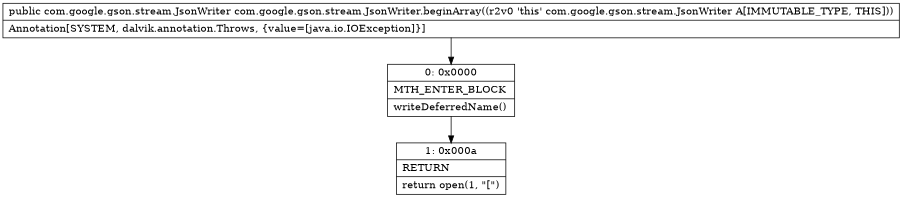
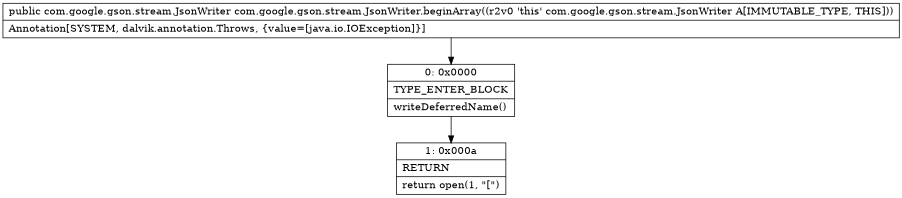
  digraph {
    node [shape=record]
-   n1 [label="{0\:\ 0x0000|MTH_ENTER_BLOCK\l|writeDeferredName()\l}"]
+   n1 [label="{0\:\ 0x0000|TYPE_ENTER_BLOCK\l|writeDeferredName()\l}"]
    n2 [label="{1\:\ 0x000a|RETURN\l|return open(1, \"[\")\l}"]
    n3 [label="{public com.google.gson.stream.JsonWriter com.google.gson.stream.JsonWriter.beginArray((r2v0 'this' com.google.gson.stream.JsonWriter A[IMMUTABLE_TYPE, THIS]))  | Annotation[SYSTEM, dalvik.annotation.Throws, \{value=[java.io.IOException]\}]\l}"]
    n1 -> n2
    n3 -> n1
  }
